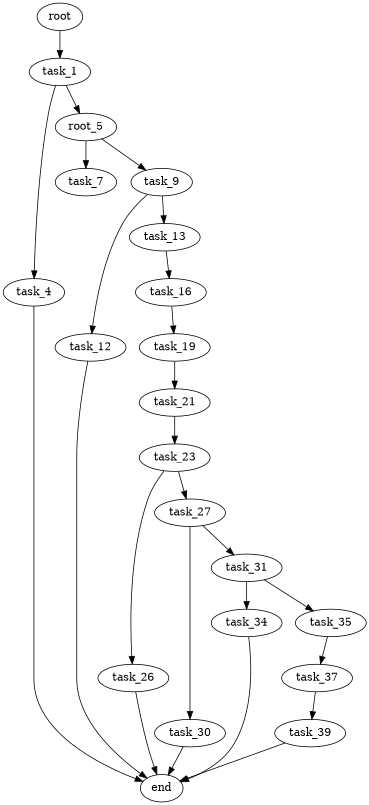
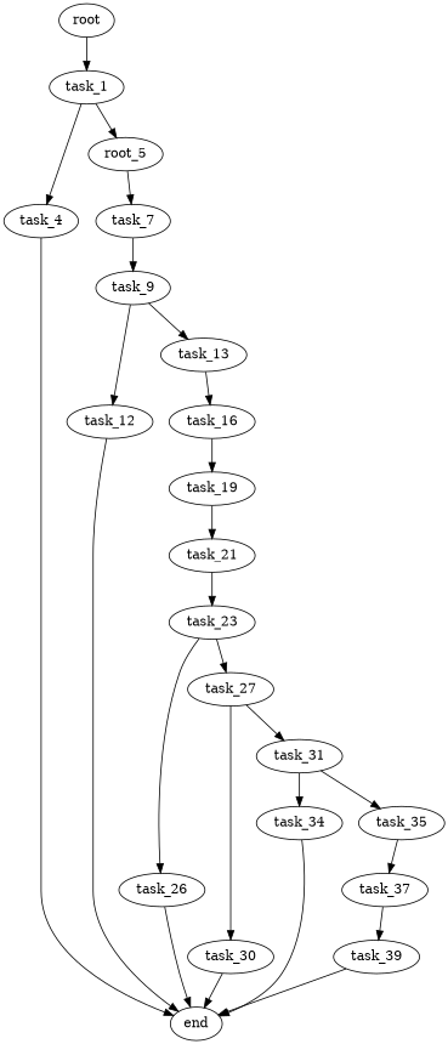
  digraph {
    root
    task_1
    task_4
    n4 [label=root_5]
    end
    task_7
    task_9
    task_12
    task_13
    task_16
    task_19
    task_21
    task_23
    task_26
    task_27
    task_30
    task_31
    task_34
    task_35
    task_37
    task_39
    root -> task_1
    task_1 -> task_4
    task_1 -> n4
    task_4 -> end
    n4 -> task_7
-   n4 -> task_9
+   task_7 -> task_9
    task_9 -> task_12
    task_9 -> task_13
    task_12 -> end
    task_13 -> task_16
    task_16 -> task_19
    task_19 -> task_21
    task_21 -> task_23
    task_23 -> task_26
    task_23 -> task_27
    task_26 -> end
    task_27 -> task_30
    task_27 -> task_31
    task_30 -> end
    task_31 -> task_34
    task_31 -> task_35
    task_34 -> end
    task_35 -> task_37
    task_37 -> task_39
    task_39 -> end
  }
